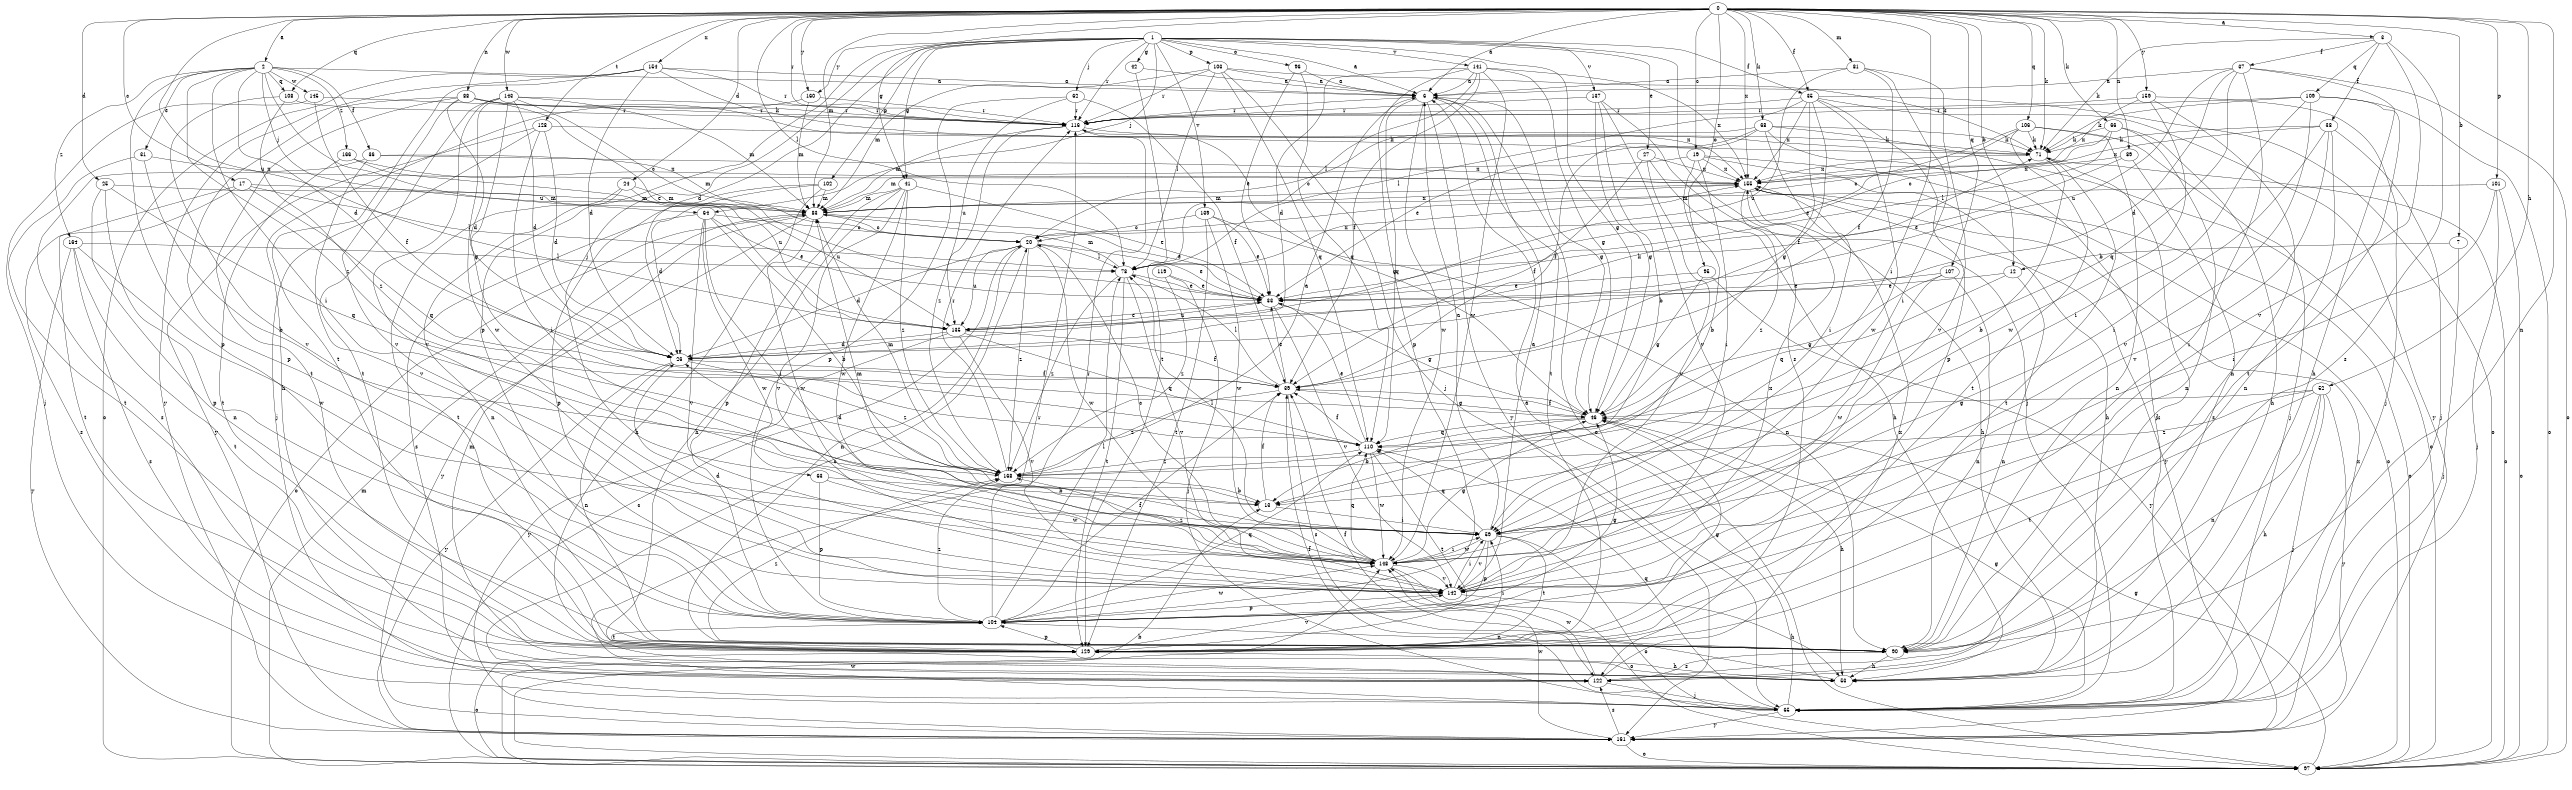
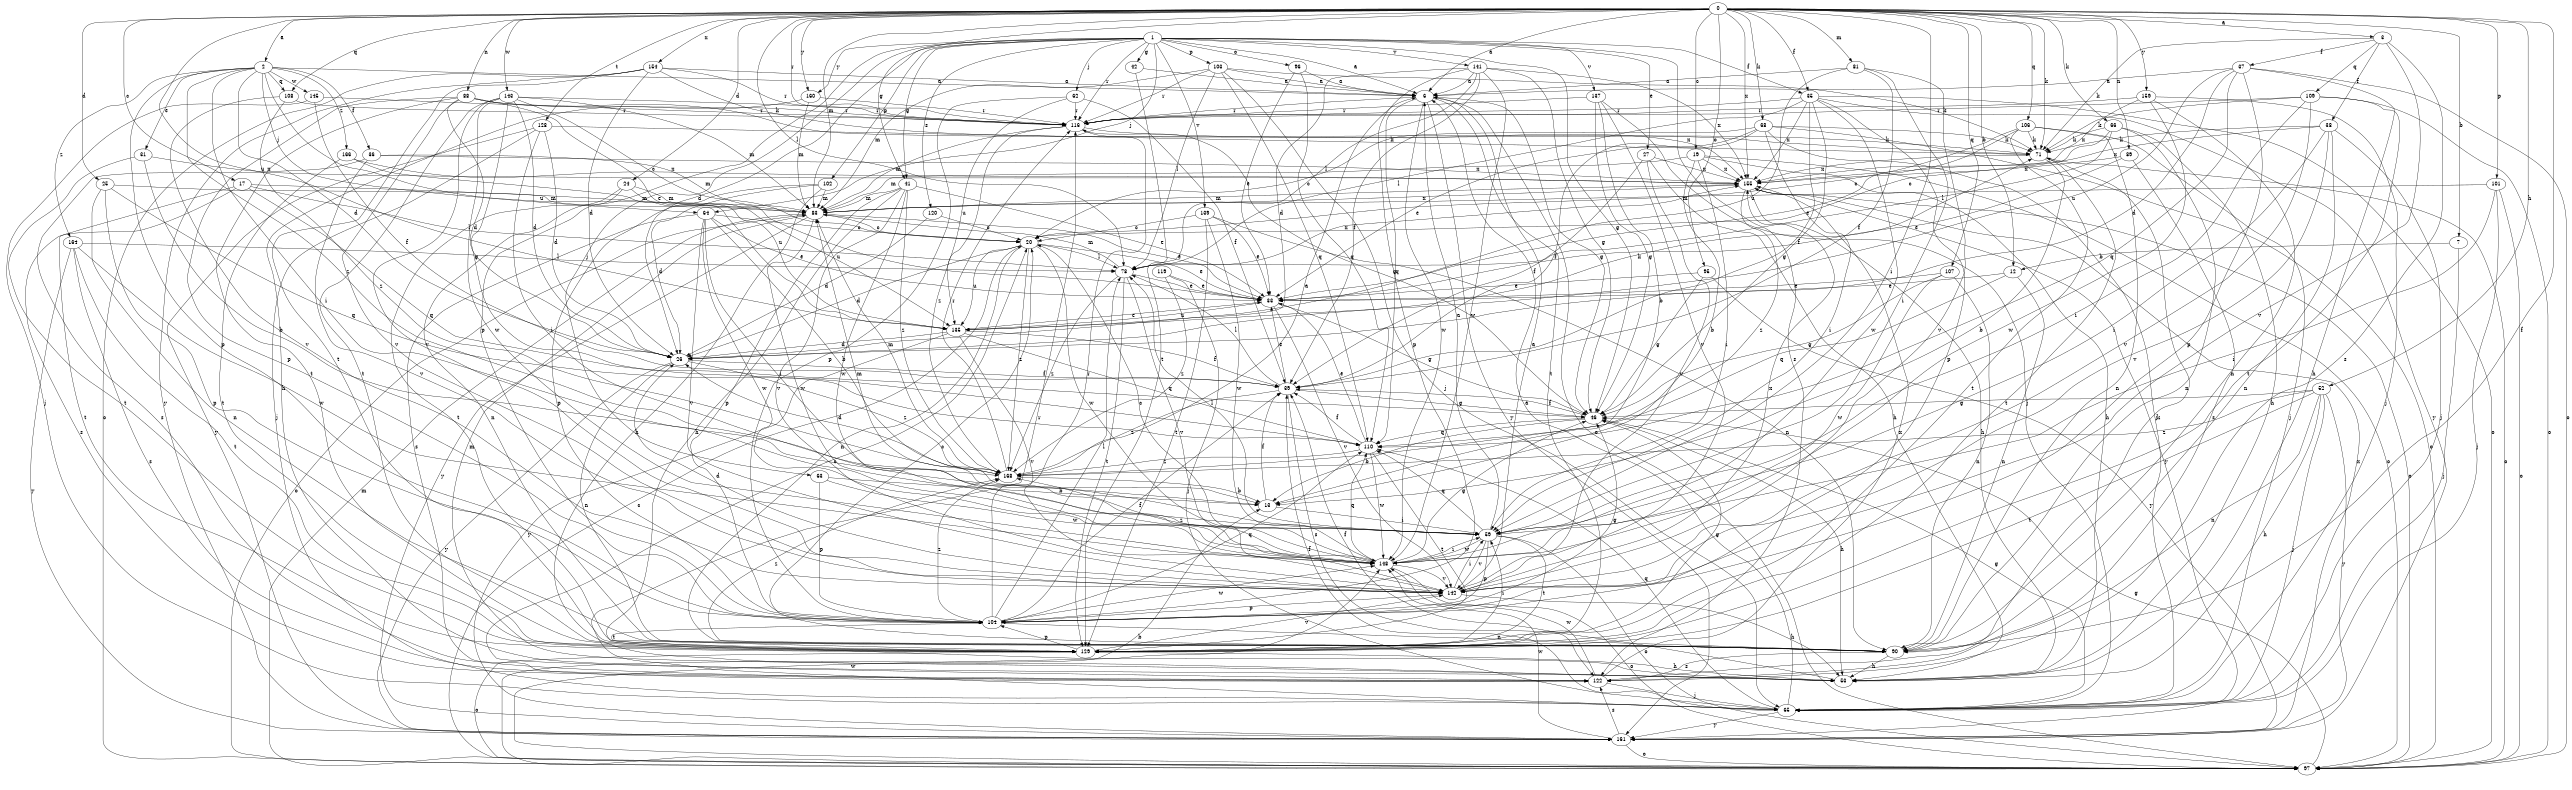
  strict digraph {
    0
    2
    3
    6
    7
    12
    17
    19
    24
    25
    35
    41
    52
    59
    66
    68
    71
    78
    81
    83
    n21 [label=89]
    88
    90
    95
    101
    106
    107
    108
    116
    128
    135
    143
    154
    155
    159
    160
    26
    64
    104
    31
    36
    145
    164
    166
    168
    122
    37
    38
    109
    142
    46
    97
    110
    129
    148
    161
    65
    33
    13
    53
    39
    20
    119
    1
    27
    42
    62
    63
    96
    102
    103
+   120
    137
    139
    141
    0 -> 2 [label=a]
    0 -> 3 [label=a]
    0 -> 6 [label=a]
    0 -> 7 [label=b]
    0 -> 12 [label=b]
    0 -> 17 [label=c]
    0 -> 19 [label=c]
    0 -> 24 [label=d]
    0 -> 25 [label=d]
    0 -> 35 [label=f]
    0 -> 41 [label=g]
    0 -> 52 [label=h]
    0 -> 59 [label=i]
    0 -> 66 [label=k]
    0 -> 68 [label=k]
    0 -> 71 [label=k]
    0 -> 78 [label=l]
    0 -> 81 [label=m]
    0 -> 83 [label=m]
    0 -> n21 [label=n]
    0 -> 88 [label=n]
-   0 -> 90 [label=n]
+   0 -> 90 [label=f]
    0 -> 95 [label=o]
    0 -> 101 [label=p]
    0 -> 106 [label=q]
    0 -> 107 [label=q]
    0 -> 108 [label=q]
    0 -> 116 [label=r]
    0 -> 128 [label=t]
    0 -> 135 [label=u]
    0 -> 143 [label=w]
    0 -> 154 [label=x]
    0 -> 155 [label=x]
    0 -> 159 [label=y]
    0 -> 160 [label=y]
    2 -> 6 [label=a]
    2 -> 59 [label=i]
    2 -> 108 [label=q]
    2 -> 135 [label=u]
    2 -> 26 [label=d]
    2 -> 64 [label=j]
    2 -> 104 [label=p]
    2 -> 31 [label=e]
    2 -> 36 [label=f]
    2 -> 145 [label=w]
    2 -> 164 [label=z]
    2 -> 166 [label=z]
    2 -> 168 [label=z]
    3 -> 71 [label=k]
    3 -> 122 [label=s]
    3 -> 37 [label=f]
    3 -> 38 [label=f]
    3 -> 109 [label=q]
    3 -> 142 [label=v]
    6 -> 116 [label=r]
    6 -> 46 [label=g]
    6 -> 97 [label=o]
    6 -> 110 [label=q]
    6 -> 129 [label=t]
    6 -> 148 [label=w]
    6 -> 161 [label=y]
    7 -> 12 [label=b]
    7 -> 65 [label=j]
    12 -> 90 [label=n]
    12 -> 110 [label=q]
    12 -> 33 [label=e]
    17 -> 78 [label=l]
    17 -> 83 [label=m]
    17 -> 122 [label=s]
    17 -> 110 [label=q]
    17 -> 129 [label=t]
    19 -> 59 [label=i]
    19 -> 83 [label=m]
    19 -> 155 [label=x]
    19 -> 97 [label=o]
    19 -> 13 [label=b]
    19 -> 53 [label=h]
    24 -> 83 [label=m]
    24 -> 90 [label=n]
    24 -> 135 [label=u]
    24 -> 129 [label=t]
    25 -> 83 [label=m]
    25 -> 90 [label=n]
    25 -> 104 [label=p]
    25 -> 110 [label=q]
    35 -> 78 [label=l]
    35 -> 116 [label=r]
    35 -> 155 [label=x]
    35 -> 104 [label=p]
    35 -> 46 [label=g]
    35 -> 97 [label=o]
    35 -> 148 [label=w]
    35 -> 161 [label=y]
    35 -> 39 [label=f]
    41 -> 83 [label=m]
    41 -> 104 [label=p]
    41 -> 168 [label=z]
    41 -> 142 [label=v]
    41 -> 148 [label=w]
    41 -> 33 [label=e]
    41 -> 53 [label=h]
    52 -> 90 [label=n]
    52 -> 168 [label=z]
    52 -> 46 [label=g]
    52 -> 129 [label=t]
    52 -> 161 [label=y]
    52 -> 65 [label=j]
    52 -> 53 [label=h]
    59 -> 6 [label=a]
    59 -> 78 [label=l]
    59 -> 83 [label=m]
    59 -> 104 [label=p]
    59 -> 142 [label=v]
    59 -> 97 [label=o]
    59 -> 110 [label=q]
    59 -> 129 [label=t]
    59 -> 148 [label=w]
    66 -> 71 [label=k]
    66 -> 78 [label=l]
    66 -> 90 [label=n]
    66 -> 53 [label=h]
    66 -> 20 [label=c]
    68 -> 59 [label=i]
    68 -> 71 [label=k]
    68 -> 97 [label=o]
    68 -> 65 [label=j]
    68 -> 33 [label=e]
    68 -> 39 [label=f]
    68 -> 20 [label=c]
    71 -> 155 [label=x]
    71 -> 97 [label=o]
    71 -> 129 [label=t]
    71 -> 13 [label=b]
    78 -> 83 [label=m]
    78 -> 155 [label=x]
    78 -> 168 [label=z]
    78 -> 142 [label=v]
    78 -> 129 [label=t]
    78 -> 33 [label=e]
    81 -> 6 [label=a]
    81 -> 59 [label=i]
    81 -> 135 [label=u]
    81 -> 142 [label=v]
    81 -> 39 [label=f]
    83 -> 155 [label=x]
    83 -> 97 [label=o]
    83 -> 148 [label=w]
    83 -> 161 [label=y]
    83 -> 33 [label=e]
    83 -> 20 [label=c]
    n21 -> 155 [label=x]
    n21 -> 122 [label=s]
    n21 -> 33 [label=e]
    88 -> 116 [label=r]
    88 -> 155 [label=x]
    88 -> 26 [label=d]
    88 -> 104 [label=p]
    88 -> 142 [label=v]
    88 -> 129 [label=t]
    88 -> 33 [label=e]
    90 -> 168 [label=z]
    90 -> 122 [label=s]
    90 -> 53 [label=h]
+   90 -> 20 [label=c]
    95 -> 46 [label=g]
    95 -> 161 [label=y]
    95 -> 33 [label=e]
    101 -> 59 [label=i]
    101 -> 83 [label=m]
    101 -> 97 [label=o]
    101 -> 65 [label=j]
    106 -> 71 [label=k]
    106 -> 90 [label=n]
    106 -> 129 [label=t]
    106 -> 65 [label=j]
    106 -> 33 [label=e]
    106 -> 20 [label=c]
    107 -> 90 [label=n]
    107 -> 46 [label=g]
    107 -> 148 [label=w]
    107 -> 33 [label=e]
    108 -> 116 [label=r]
    108 -> 168 [label=z]
    108 -> 142 [label=v]
    116 -> 71 [label=k]
    116 -> 83 [label=m]
    116 -> 168 [label=z]
    116 -> 46 [label=g]
    128 -> 59 [label=i]
    128 -> 71 [label=k]
    128 -> 26 [label=d]
    128 -> 161 [label=y]
    128 -> 65 [label=j]
    135 -> 26 [label=d]
    135 -> 142 [label=v]
    135 -> 110 [label=q]
    135 -> 161 [label=y]
    135 -> 33 [label=e]
    135 -> 39 [label=f]
    143 -> 83 [label=m]
    143 -> 116 [label=r]
    143 -> 26 [label=d]
    143 -> 142 [label=v]
    143 -> 46 [label=g]
    143 -> 129 [label=t]
    143 -> 148 [label=w]
    143 -> 20 [label=c]
    154 -> 6 [label=a]
    154 -> 71 [label=k]
    154 -> 116 [label=r]
    154 -> 26 [label=d]
    154 -> 97 [label=o]
    154 -> 129 [label=t]
    154 -> 161 [label=y]
    155 -> 83 [label=m]
    155 -> 168 [label=z]
    155 -> 97 [label=o]
    155 -> 161 [label=y]
    155 -> 53 [label=h]
    159 -> 90 [label=n]
    159 -> 116 [label=r]
    159 -> 155 [label=x]
    159 -> 148 [label=w]
    159 -> 65 [label=j]
    160 -> 83 [label=m]
    160 -> 116 [label=r]
    160 -> 53 [label=h]
    26 -> 71 [label=k]
    26 -> 90 [label=n]
    26 -> 168 [label=z]
    26 -> 161 [label=y]
    26 -> 39 [label=f]
    64 -> 59 [label=i]
    64 -> 122 [label=s]
    64 -> 142 [label=v]
    64 -> 148 [label=w]
    64 -> 33 [label=e]
    64 -> 13 [label=b]
    64 -> 20 [label=c]
    104 -> 78 [label=l]
    104 -> 90 [label=n]
    104 -> 116 [label=r]
    104 -> 168 [label=z]
    104 -> 46 [label=g]
    104 -> 110 [label=q]
    104 -> 129 [label=t]
    104 -> 148 [label=w]
    104 -> 39 [label=f]
    31 -> 155 [label=x]
    31 -> 129 [label=t]
    31 -> 13 [label=b]
    36 -> 83 [label=m]
    36 -> 155 [label=x]
    36 -> 122 [label=s]
    36 -> 142 [label=v]
    145 -> 116 [label=r]
    145 -> 65 [label=j]
    145 -> 39 [label=f]
    164 -> 78 [label=l]
    164 -> 122 [label=s]
    164 -> 129 [label=t]
    164 -> 148 [label=w]
    164 -> 161 [label=y]
    166 -> 135 [label=u]
    166 -> 155 [label=x]
    166 -> 129 [label=t]
    168 -> 6 [label=a]
    168 -> 83 [label=m]
    168 -> 116 [label=r]
    168 -> 26 [label=d]
    168 -> 13 [label=b]
    122 -> 71 [label=k]
    122 -> 155 [label=x]
    122 -> 148 [label=w]
    122 -> 65 [label=j]
    122 -> 20 [label=c]
    37 -> 6 [label=a]
    37 -> 135 [label=u]
    37 -> 26 [label=d]
-   37 -> 104 [label=i]
+   37 -> 104 [label=p]
    37 -> 97 [label=o]
    37 -> 110 [label=q]
    37 -> 53 [label=h]
    38 -> 59 [label=i]
    38 -> 71 [label=k]
    38 -> 90 [label=n]
    38 -> 155 [label=x]
    38 -> 142 [label=v]
    38 -> 65 [label=j]
    109 -> 59 [label=i]
    109 -> 71 [label=k]
    109 -> 116 [label=r]
    109 -> 142 [label=v]
    109 -> 97 [label=o]
    109 -> 129 [label=t]
    142 -> 6 [label=a]
    142 -> 59 [label=i]
    142 -> 155 [label=x]
    142 -> 26 [label=d]
    142 -> 104 [label=p]
    142 -> 53 [label=h]
    46 -> 110 [label=q]
    46 -> 13 [label=b]
    46 -> 53 [label=h]
    46 -> 39 [label=f]
    97 -> 83 [label=m]
    97 -> 46 [label=g]
    97 -> 148 [label=w]
    97 -> 13 [label=b]
    97 -> 20 [label=c]
    110 -> 168 [label=z]
    110 -> 129 [label=t]
    110 -> 148 [label=w]
    110 -> 33 [label=e]
    110 -> 39 [label=f]
    129 -> 59 [label=i]
    129 -> 104 [label=p]
    129 -> 142 [label=v]
    129 -> 46 [label=g]
    129 -> 97 [label=o]
    129 -> 53 [label=h]
    148 -> 59 [label=i]
    148 -> 168 [label=z]
    148 -> 142 [label=v]
    148 -> 46 [label=g]
    148 -> 97 [label=o]
    148 -> 110 [label=q]
    148 -> 20 [label=c]
    161 -> 155 [label=x]
    161 -> 122 [label=s]
    161 -> 97 [label=o]
    161 -> 148 [label=w]
    65 -> 6 [label=a]
    65 -> 116 [label=r]
    65 -> 46 [label=g]
    65 -> 110 [label=q]
    65 -> 161 [label=y]
    65 -> 39 [label=f]
    33 -> 135 [label=u]
    33 -> 142 [label=v]
    33 -> 46 [label=g]
    13 -> 59 [label=i]
    13 -> 39 [label=f]
    53 -> 83 [label=m]
    53 -> 39 [label=f]
    39 -> 78 [label=l]
    39 -> 168 [label=z]
    39 -> 122 [label=s]
    39 -> 46 [label=g]
    39 -> 33 [label=e]
    20 -> 78 [label=l]
    20 -> 90 [label=n]
    20 -> 135 [label=u]
    20 -> 26 [label=d]
    20 -> 168 [label=z]
    20 -> 148 [label=w]
    20 -> 33 [label=e]
    119 -> 168 [label=z]
    119 -> 65 [label=j]
    119 -> 33 [label=e]
    1 -> 6 [label=a]
    1 -> 35 [label=f]
    1 -> 41 [label=g]
    1 -> 116 [label=r]
    1 -> 160 [label=y]
    1 -> 26 [label=d]
    1 -> 64 [label=j]
    1 -> 104 [label=p]
    1 -> 122 [label=s]
    1 -> 46 [label=g]
    1 -> 27 [label=e]
    1 -> 42 [label=g]
    1 -> 62 [label=j]
    1 -> 63 [label=j]
    1 -> 96 [label=o]
    1 -> 102 [label=p]
    1 -> 103 [label=p]
+   1 -> 120 [label=s]
    1 -> 137 [label=v]
    1 -> 139 [label=v]
    1 -> 141 [label=v]
    27 -> 155 [label=x]
    27 -> 142 [label=v]
    27 -> 53 [label=h]
    27 -> 39 [label=f]
    42 -> 6 [label=a]
    42 -> 129 [label=t]
    62 -> 116 [label=r]
    62 -> 135 [label=u]
    62 -> 104 [label=p]
    62 -> 39 [label=f]
    63 -> 104 [label=p]
    63 -> 148 [label=w]
    63 -> 13 [label=b]
    96 -> 6 [label=a]
    96 -> 110 [label=q]
    96 -> 33 [label=e]
    102 -> 83 [label=m]
    102 -> 26 [label=d]
    102 -> 104 [label=p]
    102 -> 53 [label=h]
    103 -> 6 [label=a]
    103 -> 71 [label=k]
    103 -> 78 [label=l]
    103 -> 83 [label=m]
    103 -> 116 [label=r]
    103 -> 110 [label=q]
    103 -> 65 [label=j]
+   120 -> 26 [label=d]
+   120 -> 20 [label=c]
    137 -> 116 [label=r]
    137 -> 142 [label=v]
    137 -> 46 [label=g]
    137 -> 65 [label=j]
    137 -> 13 [label=b]
    139 -> 90 [label=n]
    139 -> 129 [label=t]
    139 -> 148 [label=w]
    139 -> 33 [label=e]
    139 -> 20 [label=c]
    141 -> 6 [label=a]
    141 -> 78 [label=l]
    141 -> 155 [label=x]
    141 -> 26 [label=d]
    141 -> 104 [label=p]
    141 -> 46 [label=g]
    141 -> 148 [label=w]
    141 -> 39 [label=f]
  }
